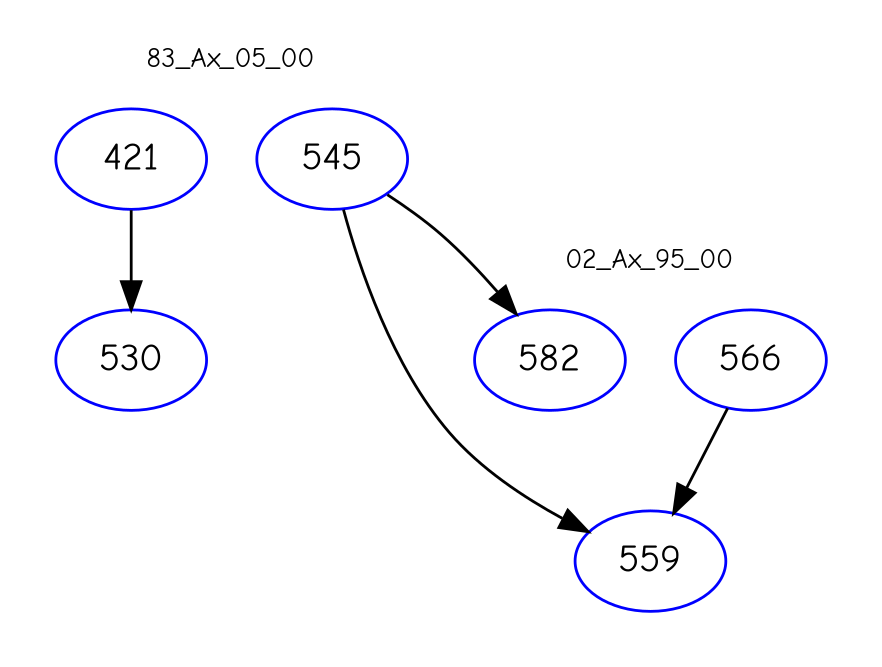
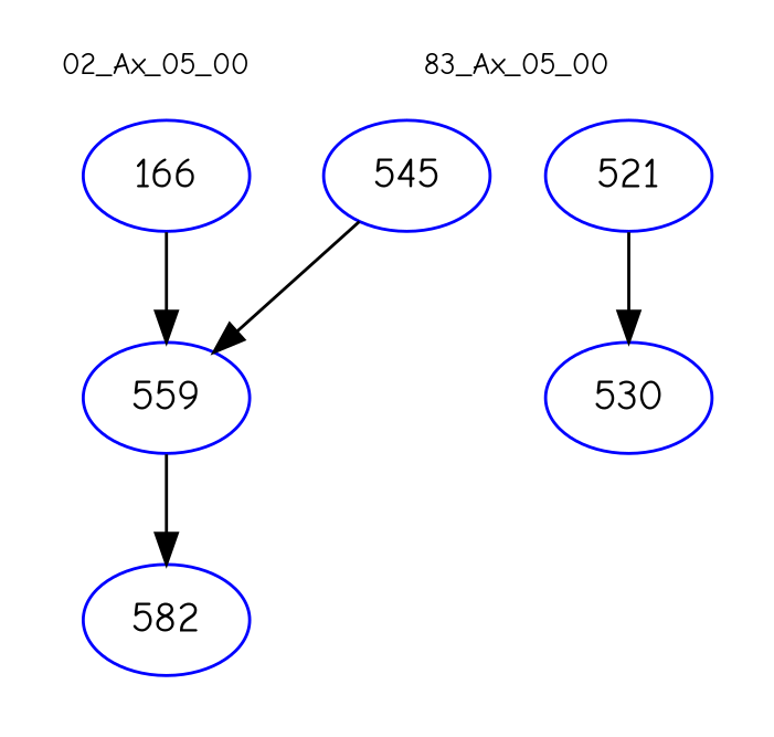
  digraph {
    fontname="Comic Neue"
    node [color=blue fontname="Comic Neue"]
    edge [color=black fontname="Comic Neue"]
-   n1 [label=566]
+   n1 [label=166]
    n2 [label=559]
    n3 [label=582]
    n4 [label=545]
-   n5 [label=421]
+   n5 [label=521]
    n6 [label=530]
    subgraph cluster_1 {
      color=white
      fontsize=10
-     label="02_Ax_95_00"
+     label="02_Ax_05_00"
      n1
      n2
      n3
    }
    subgraph cluster_2 {
      color=white
      fontsize=10
      label="83_Ax_05_00"
      n4
      n5
      n6
    }
    n1 -> n2
-   n4 -> n3
+   n2 -> n3
    n4 -> n2
    n5 -> n6
  }
